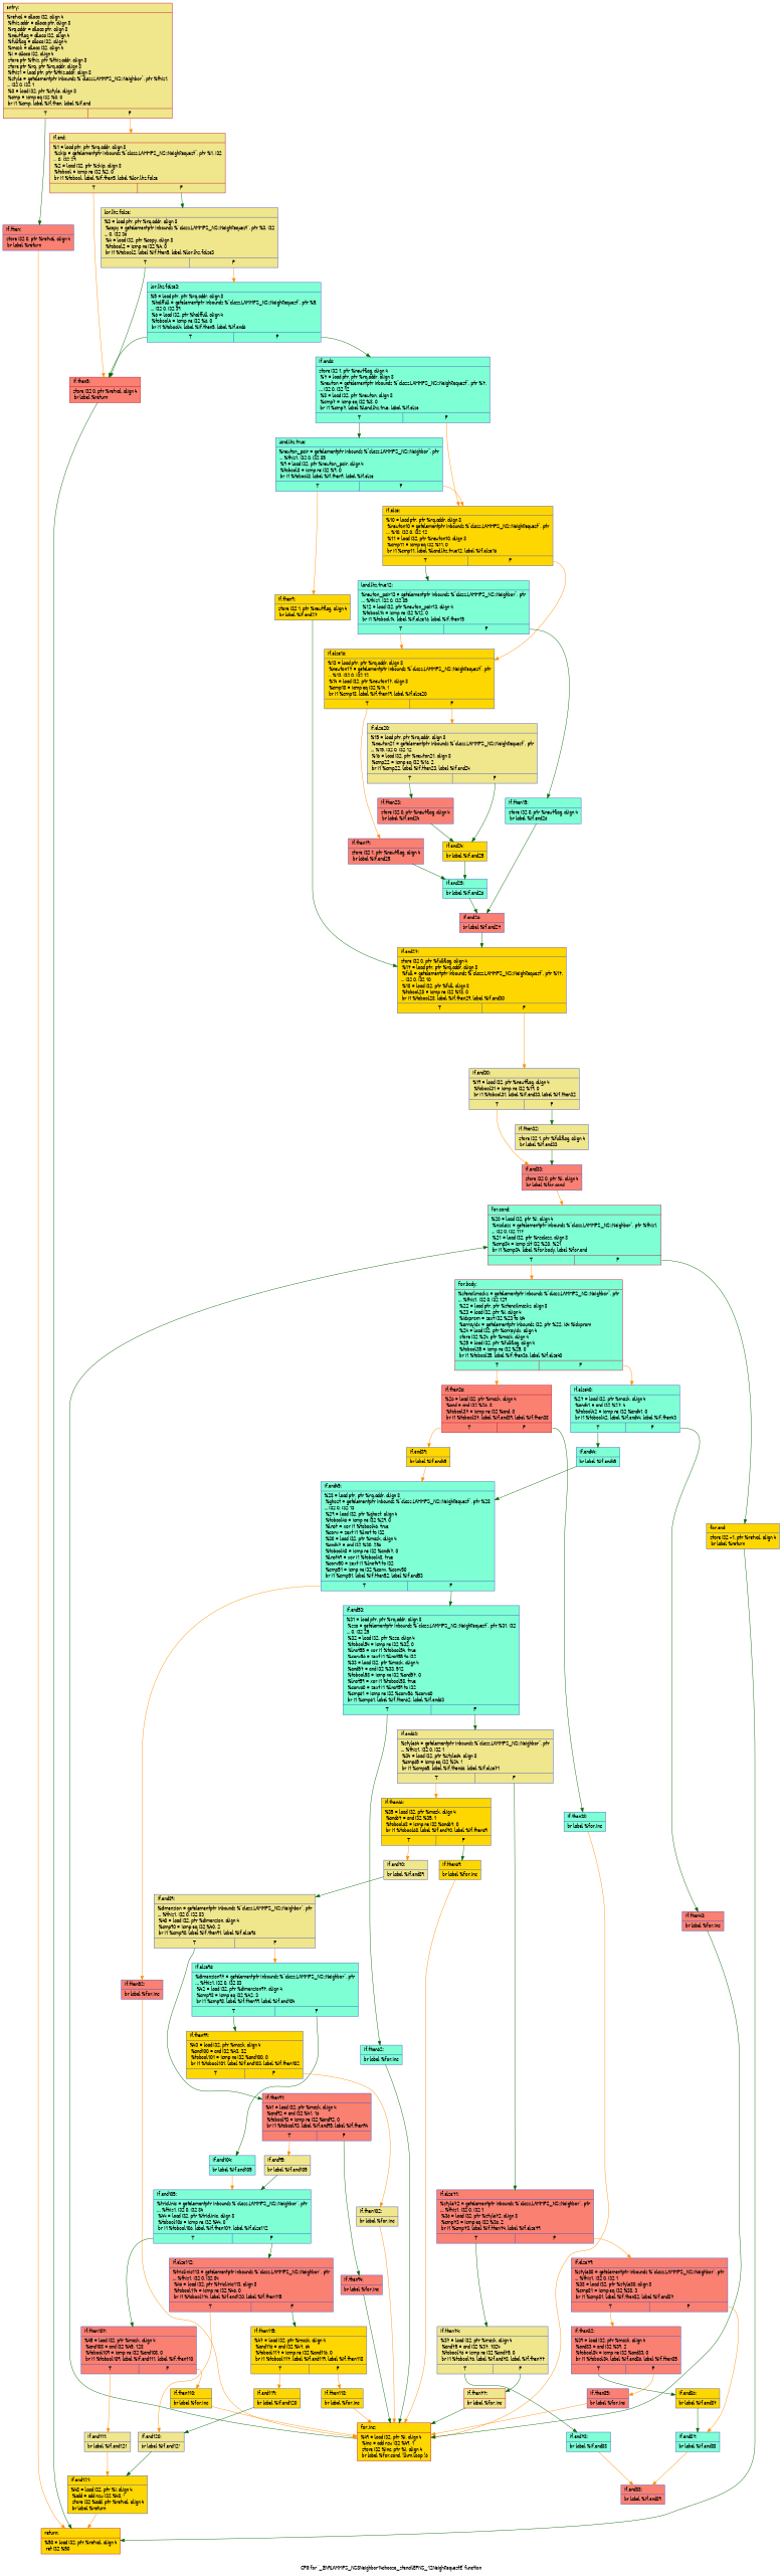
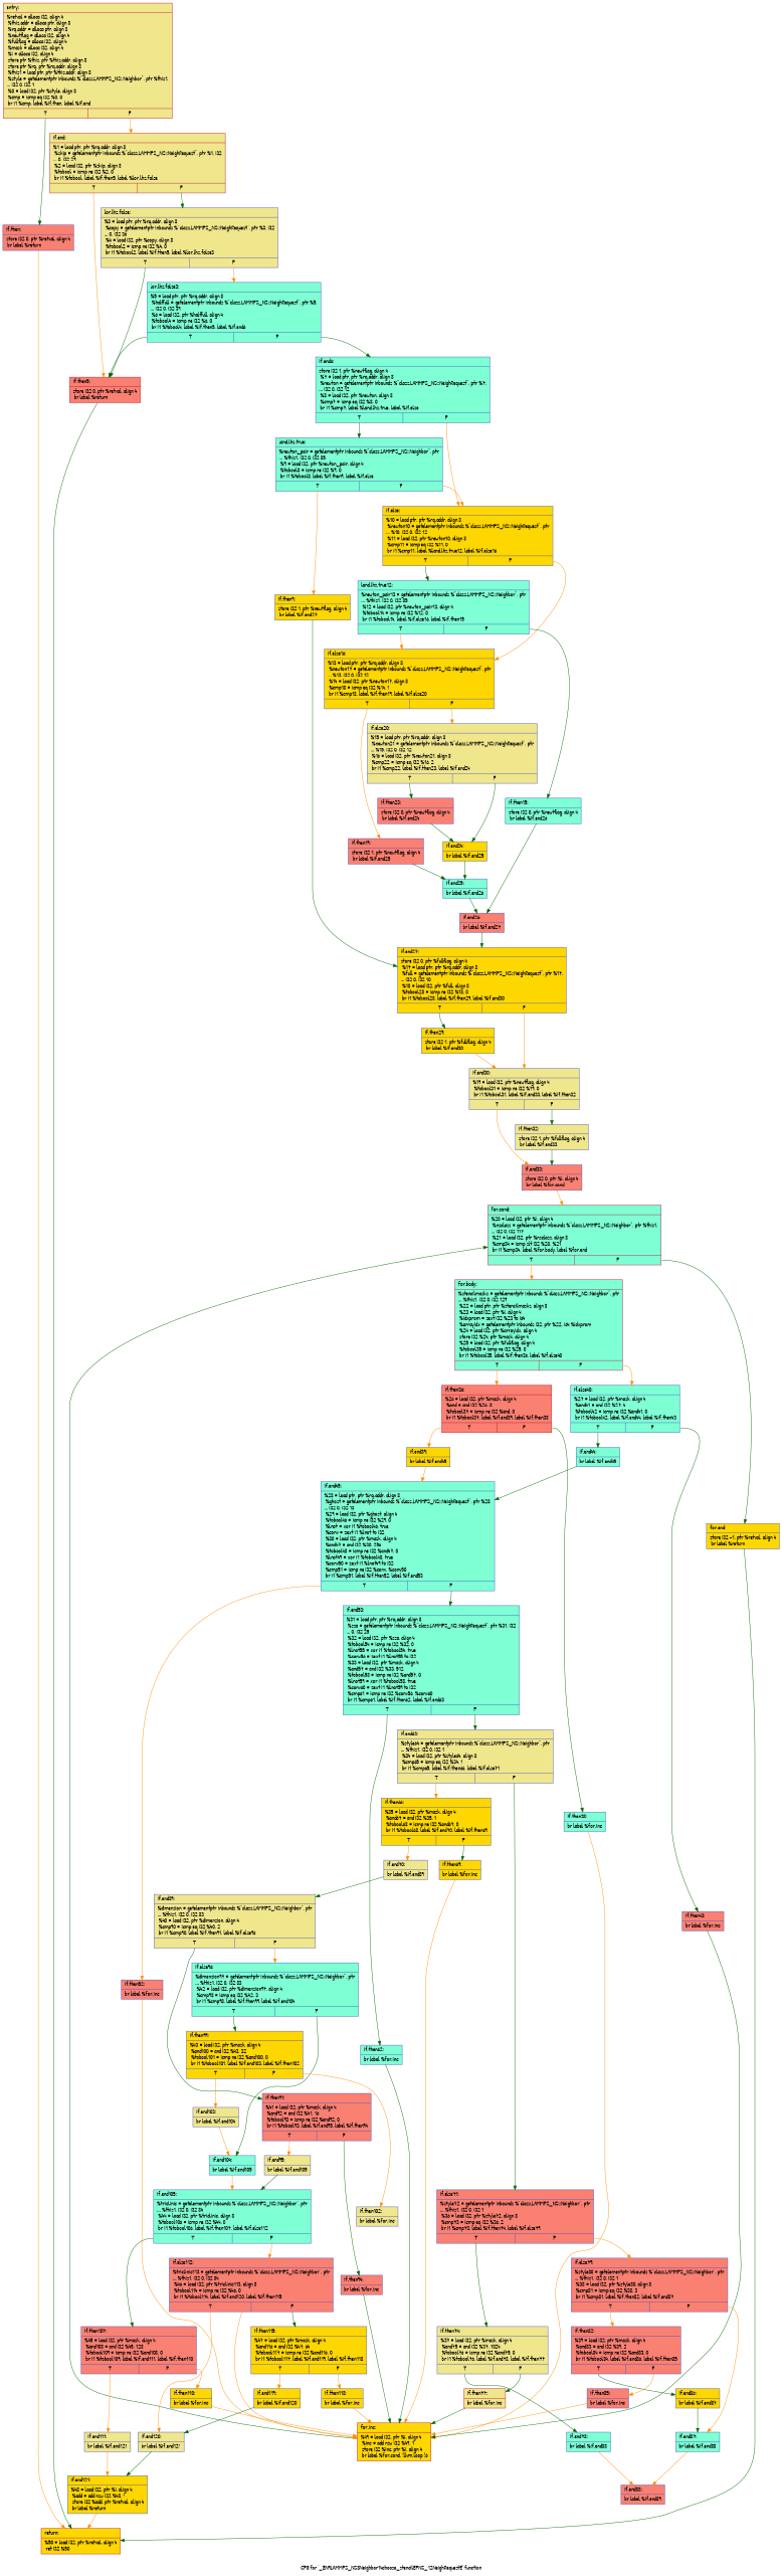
  digraph {
    fontname="Patrick Hand"
    label="CFG for '_ZN9LAMMPS_NS8Neighbor14choose_stencilEPNS_12NeighRequestE' function"
    node [color="#3d50c3ff" fillcolor=gold fontname="Patrick Hand" shape=record style=filled]
    edge [color=darkgreen fontname="Patrick Hand"]
    n1 [color="#b70d28ff" fillcolor=khaki label="{entry:\l|  %retval = alloca i32, align 4\l  %this.addr = alloca ptr, align 8\l  %rq.addr = alloca ptr, align 8\l  %newtflag = alloca i32, align 4\l  %fullflag = alloca i32, align 4\l  %mask = alloca i32, align 4\l  %i = alloca i32, align 4\l  store ptr %this, ptr %this.addr, align 8\l  store ptr %rq, ptr %rq.addr, align 8\l  %this1 = load ptr, ptr %this.addr, align 8\l  %style = getelementptr inbounds %\"class.LAMMPS_NS::Neighbor\", ptr %this1,\l... i32 0, i32 1\l  %0 = load i32, ptr %style, align 8\l  %cmp = icmp eq i32 %0, 0\l  br i1 %cmp, label %if.then, label %if.end\l|{<s0>T|<s1>F}}"]
    n2 [fillcolor=salmon label="{if.then:\l|  store i32 0, ptr %retval, align 4\l  br label %return\l}"]
    n3 [color="#b70d28ff" fillcolor=khaki label="{if.end:\l|  %1 = load ptr, ptr %rq.addr, align 8\l  %skip = getelementptr inbounds %\"class.LAMMPS_NS::NeighRequest\", ptr %1, i32\l... 0, i32 29\l  %2 = load i32, ptr %skip, align 8\l  %tobool = icmp ne i32 %2, 0\l  br i1 %tobool, label %if.then5, label %lor.lhs.false\l|{<s0>T|<s1>F}}"]
    n4 [color="#b70d28ff" label="{return:\l|  %50 = load i32, ptr %retval, align 4\l  ret i32 %50\l}"]
    n5 [color="#b70d28ff" fillcolor=salmon label="{if.then5:\l|  store i32 0, ptr %retval, align 4\l  br label %return\l}"]
    n6 [fillcolor=khaki label="{lor.lhs.false:\l|  %3 = load ptr, ptr %rq.addr, align 8\l  %copy = getelementptr inbounds %\"class.LAMMPS_NS::NeighRequest\", ptr %3, i32\l... 0, i32 36\l  %4 = load i32, ptr %copy, align 8\l  %tobool2 = icmp ne i32 %4, 0\l  br i1 %tobool2, label %if.then5, label %lor.lhs.false3\l|{<s0>T|<s1>F}}"]
    n7 [fillcolor=aquamarine label="{lor.lhs.false3:\l|  %5 = load ptr, ptr %rq.addr, align 8\l  %halffull = getelementptr inbounds %\"class.LAMMPS_NS::NeighRequest\", ptr %5,\l... i32 0, i32 39\l  %6 = load i32, ptr %halffull, align 4\l  %tobool4 = icmp ne i32 %6, 0\l  br i1 %tobool4, label %if.then5, label %if.end6\l|{<s0>T|<s1>F}}"]
    n8 [fillcolor=aquamarine label="{if.end6:\l|  store i32 1, ptr %newtflag, align 4\l  %7 = load ptr, ptr %rq.addr, align 8\l  %newton = getelementptr inbounds %\"class.LAMMPS_NS::NeighRequest\", ptr %7,\l... i32 0, i32 12\l  %8 = load i32, ptr %newton, align 8\l  %cmp7 = icmp eq i32 %8, 0\l  br i1 %cmp7, label %land.lhs.true, label %if.else\l|{<s0>T|<s1>F}}"]
    n9 [fillcolor=aquamarine label="{land.lhs.true:\l|  %newton_pair = getelementptr inbounds %\"class.LAMMPS_NS::Neighbor\", ptr\l... %this1, i32 0, i32 85\l  %9 = load i32, ptr %newton_pair, align 4\l  %tobool8 = icmp ne i32 %9, 0\l  br i1 %tobool8, label %if.then9, label %if.else\l|{<s0>T|<s1>F}}"]
    n10 [label="{if.else:\l|  %10 = load ptr, ptr %rq.addr, align 8\l  %newton10 = getelementptr inbounds %\"class.LAMMPS_NS::NeighRequest\", ptr\l... %10, i32 0, i32 12\l  %11 = load i32, ptr %newton10, align 8\l  %cmp11 = icmp eq i32 %11, 0\l  br i1 %cmp11, label %land.lhs.true12, label %if.else16\l|{<s0>T|<s1>F}}"]
    n11 [label="{if.then9:\l|  store i32 1, ptr %newtflag, align 4\l  br label %if.end27\l}"]
    n12 [fillcolor=aquamarine label="{land.lhs.true12:\l|  %newton_pair13 = getelementptr inbounds %\"class.LAMMPS_NS::Neighbor\", ptr\l... %this1, i32 0, i32 85\l  %12 = load i32, ptr %newton_pair13, align 4\l  %tobool14 = icmp ne i32 %12, 0\l  br i1 %tobool14, label %if.else16, label %if.then15\l|{<s0>T|<s1>F}}"]
    n13 [label="{if.else16:\l|  %13 = load ptr, ptr %rq.addr, align 8\l  %newton17 = getelementptr inbounds %\"class.LAMMPS_NS::NeighRequest\", ptr\l... %13, i32 0, i32 12\l  %14 = load i32, ptr %newton17, align 8\l  %cmp18 = icmp eq i32 %14, 1\l  br i1 %cmp18, label %if.then19, label %if.else20\l|{<s0>T|<s1>F}}"]
    n14 [label="{if.end27:\l|  store i32 0, ptr %fullflag, align 4\l  %17 = load ptr, ptr %rq.addr, align 8\l  %full = getelementptr inbounds %\"class.LAMMPS_NS::NeighRequest\", ptr %17,\l... i32 0, i32 10\l  %18 = load i32, ptr %full, align 8\l  %tobool28 = icmp ne i32 %18, 0\l  br i1 %tobool28, label %if.then29, label %if.end30\l|{<s0>T|<s1>F}}"]
    n15 [fillcolor=aquamarine label="{if.then15:\l|  store i32 0, ptr %newtflag, align 4\l  br label %if.end26\l}"]
    n16 [fillcolor=salmon label="{if.then19:\l|  store i32 1, ptr %newtflag, align 4\l  br label %if.end25\l}"]
    n17 [fillcolor=khaki label="{if.else20:\l|  %15 = load ptr, ptr %rq.addr, align 8\l  %newton21 = getelementptr inbounds %\"class.LAMMPS_NS::NeighRequest\", ptr\l... %15, i32 0, i32 12\l  %16 = load i32, ptr %newton21, align 8\l  %cmp22 = icmp eq i32 %16, 2\l  br i1 %cmp22, label %if.then23, label %if.end24\l|{<s0>T|<s1>F}}"]
+   n18 [label="{if.then29:\l|  store i32 1, ptr %fullflag, align 4\l  br label %if.end30\l}"]
    n19 [fillcolor=khaki label="{if.end30:\l|  %19 = load i32, ptr %newtflag, align 4\l  %tobool31 = icmp ne i32 %19, 0\l  br i1 %tobool31, label %if.end33, label %if.then32\l|{<s0>T|<s1>F}}"]
    n20 [fillcolor=salmon label="{if.end33:\l|  store i32 0, ptr %i, align 4\l  br label %for.cond\l}"]
    n21 [fillcolor=khaki label="{if.then32:\l|  store i32 1, ptr %fullflag, align 4\l  br label %if.end33\l}"]
    n22 [fillcolor=salmon label="{if.end26:\l|  br label %if.end27\l}"]
    n23 [fillcolor=aquamarine label="{if.end25:\l|  br label %if.end26\l}"]
    n24 [fillcolor=salmon label="{if.then23:\l|  store i32 0, ptr %newtflag, align 4\l  br label %if.end24\l}"]
    n25 [label="{if.end24:\l|  br label %if.end25\l}"]
    n26 [color="#b70d28ff" fillcolor=aquamarine label="{for.cond:\l|  %20 = load i32, ptr %i, align 4\l  %nsclass = getelementptr inbounds %\"class.LAMMPS_NS::Neighbor\", ptr %this1,\l... i32 0, i32 117\l  %21 = load i32, ptr %nsclass, align 8\l  %cmp34 = icmp slt i32 %20, %21\l  br i1 %cmp34, label %for.body, label %for.end\l|{<s0>T|<s1>F}}"]
    n27 [color="#b70d28ff" fillcolor=aquamarine label="{for.body:\l|  %stencilmasks = getelementptr inbounds %\"class.LAMMPS_NS::Neighbor\", ptr\l... %this1, i32 0, i32 129\l  %22 = load ptr, ptr %stencilmasks, align 8\l  %23 = load i32, ptr %i, align 4\l  %idxprom = sext i32 %23 to i64\l  %arrayidx = getelementptr inbounds i32, ptr %22, i64 %idxprom\l  %24 = load i32, ptr %arrayidx, align 4\l  store i32 %24, ptr %mask, align 4\l  %25 = load i32, ptr %fullflag, align 4\l  %tobool35 = icmp ne i32 %25, 0\l  br i1 %tobool35, label %if.then36, label %if.else40\l|{<s0>T|<s1>F}}"]
    n28 [label="{for.end:\l|  store i32 -1, ptr %retval, align 4\l  br label %return\l}"]
    n29 [color="#b70d28ff" fillcolor=salmon label="{if.then36:\l|  %26 = load i32, ptr %mask, align 4\l  %and = and i32 %26, 8\l  %tobool37 = icmp ne i32 %and, 0\l  br i1 %tobool37, label %if.end39, label %if.then38\l|{<s0>T|<s1>F}}"]
    n30 [fillcolor=aquamarine label="{if.else40:\l|  %27 = load i32, ptr %mask, align 4\l  %and41 = and i32 %27, 4\l  %tobool42 = icmp ne i32 %and41, 0\l  br i1 %tobool42, label %if.end44, label %if.then43\l|{<s0>T|<s1>F}}"]
    n31 [label="{if.end39:\l|  br label %if.end45\l}"]
    n32 [fillcolor=aquamarine label="{if.then38:\l|  br label %for.inc\l}"]
    n33 [fillcolor=aquamarine label="{if.end44:\l|  br label %if.end45\l}"]
    n34 [fillcolor=salmon label="{if.then43:\l|  br label %for.inc\l}"]
    n35 [fillcolor=aquamarine label="{if.end45:\l|  %28 = load ptr, ptr %rq.addr, align 8\l  %ghost = getelementptr inbounds %\"class.LAMMPS_NS::NeighRequest\", ptr %28,\l... i32 0, i32 13\l  %29 = load i32, ptr %ghost, align 4\l  %tobool46 = icmp ne i32 %29, 0\l  %lnot = xor i1 %tobool46, true\l  %conv = zext i1 %lnot to i32\l  %30 = load i32, ptr %mask, align 4\l  %and47 = and i32 %30, 256\l  %tobool48 = icmp ne i32 %and47, 0\l  %lnot49 = xor i1 %tobool48, true\l  %conv50 = zext i1 %lnot49 to i32\l  %cmp51 = icmp ne i32 %conv, %conv50\l  br i1 %cmp51, label %if.then52, label %if.end53\l|{<s0>T|<s1>F}}"]
    n36 [color="#b70d28ff" label="{for.inc:\l|  %49 = load i32, ptr %i, align 4\l  %inc = add nsw i32 %49, 1\l  store i32 %inc, ptr %i, align 4\l  br label %for.cond, !llvm.loop !6\l}"]
    n37 [fillcolor=salmon label="{if.then52:\l|  br label %for.inc\l}"]
    n38 [fillcolor=aquamarine label="{if.end53:\l|  %31 = load ptr, ptr %rq.addr, align 8\l  %ssa = getelementptr inbounds %\"class.LAMMPS_NS::NeighRequest\", ptr %31, i32\l... 0, i32 25\l  %32 = load i32, ptr %ssa, align 4\l  %tobool54 = icmp ne i32 %32, 0\l  %lnot55 = xor i1 %tobool54, true\l  %conv56 = zext i1 %lnot55 to i32\l  %33 = load i32, ptr %mask, align 4\l  %and57 = and i32 %33, 512\l  %tobool58 = icmp ne i32 %and57, 0\l  %lnot59 = xor i1 %tobool58, true\l  %conv60 = zext i1 %lnot59 to i32\l  %cmp61 = icmp ne i32 %conv56, %conv60\l  br i1 %cmp61, label %if.then62, label %if.end63\l|{<s0>T|<s1>F}}"]
    n39 [fillcolor=aquamarine label="{if.then62:\l|  br label %for.inc\l}"]
    n40 [fillcolor=khaki label="{if.end63:\l|  %style64 = getelementptr inbounds %\"class.LAMMPS_NS::Neighbor\", ptr\l... %this1, i32 0, i32 1\l  %34 = load i32, ptr %style64, align 8\l  %cmp65 = icmp eq i32 %34, 1\l  br i1 %cmp65, label %if.then66, label %if.else71\l|{<s0>T|<s1>F}}"]
    n41 [label="{if.then66:\l|  %35 = load i32, ptr %mask, align 4\l  %and67 = and i32 %35, 1\l  %tobool68 = icmp ne i32 %and67, 0\l  br i1 %tobool68, label %if.end70, label %if.then69\l|{<s0>T|<s1>F}}"]
    n42 [fillcolor=salmon label="{if.else71:\l|  %style72 = getelementptr inbounds %\"class.LAMMPS_NS::Neighbor\", ptr\l... %this1, i32 0, i32 1\l  %36 = load i32, ptr %style72, align 8\l  %cmp73 = icmp eq i32 %36, 2\l  br i1 %cmp73, label %if.then74, label %if.else79\l|{<s0>T|<s1>F}}"]
    n43 [fillcolor=khaki label="{if.end70:\l|  br label %if.end89\l}"]
    n44 [label="{if.then69:\l|  br label %for.inc\l}"]
    n45 [fillcolor=khaki label="{if.then74:\l|  %37 = load i32, ptr %mask, align 4\l  %and75 = and i32 %37, 1024\l  %tobool76 = icmp ne i32 %and75, 0\l  br i1 %tobool76, label %if.end78, label %if.then77\l|{<s0>T|<s1>F}}"]
    n46 [fillcolor=salmon label="{if.else79:\l|  %style80 = getelementptr inbounds %\"class.LAMMPS_NS::Neighbor\", ptr\l... %this1, i32 0, i32 1\l  %38 = load i32, ptr %style80, align 8\l  %cmp81 = icmp eq i32 %38, 3\l  br i1 %cmp81, label %if.then82, label %if.end87\l|{<s0>T|<s1>F}}"]
    n47 [fillcolor=khaki label="{if.end89:\l|  %dimension = getelementptr inbounds %\"class.LAMMPS_NS::Neighbor\", ptr\l... %this1, i32 0, i32 83\l  %40 = load i32, ptr %dimension, align 4\l  %cmp90 = icmp eq i32 %40, 2\l  br i1 %cmp90, label %if.then91, label %if.else96\l|{<s0>T|<s1>F}}"]
    n48 [fillcolor=aquamarine label="{if.end78:\l|  br label %if.end88\l}"]
    n49 [color="#b70d28ff" fillcolor=khaki label="{if.then77:\l|  br label %for.inc\l}"]
    n50 [fillcolor=salmon label="{if.then82:\l|  %39 = load i32, ptr %mask, align 4\l  %and83 = and i32 %39, 2\l  %tobool84 = icmp ne i32 %and83, 0\l  br i1 %tobool84, label %if.end86, label %if.then85\l|{<s0>T|<s1>F}}"]
    n51 [fillcolor=aquamarine label="{if.end87:\l|  br label %if.end88\l}"]
    n52 [fillcolor=salmon label="{if.then91:\l|  %41 = load i32, ptr %mask, align 4\l  %and92 = and i32 %41, 16\l  %tobool93 = icmp ne i32 %and92, 0\l  br i1 %tobool93, label %if.end95, label %if.then94\l|{<s0>T|<s1>F}}"]
    n53 [fillcolor=aquamarine label="{if.else96:\l|  %dimension97 = getelementptr inbounds %\"class.LAMMPS_NS::Neighbor\", ptr\l... %this1, i32 0, i32 83\l  %42 = load i32, ptr %dimension97, align 4\l  %cmp98 = icmp eq i32 %42, 3\l  br i1 %cmp98, label %if.then99, label %if.end104\l|{<s0>T|<s1>F}}"]
    n54 [fillcolor=khaki label="{if.end95:\l|  br label %if.end105\l}"]
    n55 [fillcolor=salmon label="{if.then94:\l|  br label %for.inc\l}"]
    n56 [label="{if.then99:\l|  %43 = load i32, ptr %mask, align 4\l  %and100 = and i32 %43, 32\l  %tobool101 = icmp ne i32 %and100, 0\l  br i1 %tobool101, label %if.end103, label %if.then102\l|{<s0>T|<s1>F}}"]
    n57 [fillcolor=aquamarine label="{if.end104:\l|  br label %if.end105\l}"]
    n58 [fillcolor=salmon label="{if.end88:\l|  br label %if.end89\l}"]
    n59 [label="{if.end86:\l|  br label %if.end87\l}"]
    n60 [fillcolor=salmon label="{if.then85:\l|  br label %for.inc\l}"]
    n61 [fillcolor=aquamarine label="{if.end105:\l|  %triclinic = getelementptr inbounds %\"class.LAMMPS_NS::Neighbor\", ptr\l... %this1, i32 0, i32 84\l  %44 = load i32, ptr %triclinic, align 8\l  %tobool106 = icmp ne i32 %44, 0\l  br i1 %tobool106, label %if.then107, label %if.else112\l|{<s0>T|<s1>F}}"]
+   n62 [fillcolor=khaki label="{if.end103:\l|  br label %if.end104\l}"]
    n63 [fillcolor=khaki label="{if.then102:\l|  br label %for.inc\l}"]
    n64 [fillcolor=salmon label="{if.then107:\l|  %45 = load i32, ptr %mask, align 4\l  %and108 = and i32 %45, 128\l  %tobool109 = icmp ne i32 %and108, 0\l  br i1 %tobool109, label %if.end111, label %if.then110\l|{<s0>T|<s1>F}}"]
    n65 [fillcolor=salmon label="{if.else112:\l|  %triclinic113 = getelementptr inbounds %\"class.LAMMPS_NS::Neighbor\", ptr\l... %this1, i32 0, i32 84\l  %46 = load i32, ptr %triclinic113, align 8\l  %tobool114 = icmp ne i32 %46, 0\l  br i1 %tobool114, label %if.end120, label %if.then115\l|{<s0>T|<s1>F}}"]
    n66 [fillcolor=khaki label="{if.end111:\l|  br label %if.end121\l}"]
    n67 [label="{if.then110:\l|  br label %for.inc\l}"]
    n68 [fillcolor=khaki label="{if.end120:\l|  br label %if.end121\l}"]
    n69 [label="{if.then115:\l|  %47 = load i32, ptr %mask, align 4\l  %and116 = and i32 %47, 64\l  %tobool117 = icmp ne i32 %and116, 0\l  br i1 %tobool117, label %if.end119, label %if.then118\l|{<s0>T|<s1>F}}"]
    n70 [label="{if.end121:\l|  %48 = load i32, ptr %i, align 4\l  %add = add nsw i32 %48, 1\l  store i32 %add, ptr %retval, align 4\l  br label %return\l}"]
    n71 [label="{if.end119:\l|  br label %if.end120\l}"]
    n72 [label="{if.then118:\l|  br label %for.inc\l}"]
    n1 -> n2 [tailport=s0]
    n1 -> n3 [color=darkorange tailport=s1]
    n2 -> n4 [color=darkorange]
    n3 -> n5 [color=darkorange tailport=s0]
    n3 -> n6 [tailport=s1]
    n5 -> n4
    n6 -> n5 [tailport=s0]
    n6 -> n7 [color=darkorange tailport=s1]
    n7 -> n5 [tailport=s0]
    n7 -> n8 [tailport=s1]
    n8 -> n9 [tailport=s0]
    n8 -> n10 [color=darkorange tailport=s1]
    n9 -> n10 [color=darkorange tailport=s1]
    n9 -> n11 [color=darkorange tailport=s0]
    n10 -> n12 [tailport=s0]
    n10 -> n13 [color=darkorange tailport=s1]
    n11 -> n14
    n12 -> n13 [color=darkorange tailport=s0]
    n12 -> n15 [tailport=s1]
    n13 -> n16 [color=darkorange tailport=s0]
    n13 -> n17 [color=darkorange tailport=s1]
+   n14 -> n18 [tailport=s0]
    n14 -> n19 [color=darkorange tailport=s1]
    n15 -> n22
    n16 -> n23
    n17 -> n24 [tailport=s0]
    n17 -> n25 [tailport=s1]
+   n18 -> n19 [color=darkorange]
    n19 -> n20 [color=darkorange tailport=s0]
    n19 -> n21 [tailport=s1]
    n20 -> n26 [color=darkorange]
    n21 -> n20
    n22 -> n14
    n23 -> n22
    n24 -> n25
    n25 -> n23
    n26 -> n27 [color=darkorange tailport=s0]
    n26 -> n28 [tailport=s1]
    n27 -> n29 [color=darkorange tailport=s0]
    n27 -> n30 [color=darkorange tailport=s1]
    n28 -> n4
    n29 -> n31 [color=darkorange tailport=s0]
    n29 -> n32 [tailport=s1]
    n30 -> n33 [tailport=s0]
    n30 -> n34 [tailport=s1]
    n31 -> n35 [color=darkorange]
    n32 -> n36 [color=darkorange]
    n33 -> n35
    n34 -> n36
    n35 -> n37 [color=darkorange tailport=s0]
    n35 -> n38 [tailport=s1]
    n36 -> n26
    n37 -> n36 [color=darkorange]
    n38 -> n39 [tailport=s0]
    n38 -> n40 [tailport=s1]
    n39 -> n36
    n40 -> n41 [color=darkorange tailport=s0]
    n40 -> n42 [tailport=s1]
    n41 -> n43 [color=darkorange tailport=s0]
    n41 -> n44 [tailport=s1]
    n42 -> n45 [tailport=s0]
    n42 -> n46 [color=darkorange tailport=s1]
    n43 -> n47
    n44 -> n36 [color=darkorange]
    n45 -> n48 [tailport=s0]
    n45 -> n49 [tailport=s1]
    n46 -> n50 [color=darkorange tailport=s0]
    n46 -> n51 [color=darkorange tailport=s1]
    n47 -> n52 [tailport=s0]
    n47 -> n53 [color=darkorange tailport=s1]
    n48 -> n58 [color=darkorange]
    n49 -> n36
    n50 -> n59 [tailport=s0]
    n50 -> n60 [color=darkorange tailport=s1]
    n51 -> n58 [color=darkorange]
    n52 -> n54 [color=darkorange tailport=s0]
    n52 -> n55 [tailport=s1]
    n53 -> n56 [tailport=s0]
    n53 -> n57 [tailport=s1]
    n54 -> n61
    n55 -> n36
+   n56 -> n62 [color=darkorange tailport=s0]
    n56 -> n63 [color=darkorange tailport=s1]
    n57 -> n61 [color=darkorange]
    n59 -> n51
    n60 -> n36 [color=darkorange]
    n61 -> n64 [tailport=s0]
-   n61 -> n65 [tailport=s1]
-   n63 -> n36 [color=darkorange]
+   n61 -> n65 [color=darkorange tailport=s1]
+   n62 -> n57 [color=darkorange]
+   n65 -> n36 [color=darkorange]
    n64 -> n66 [color=darkorange tailport=s0]
    n64 -> n67 [color=darkorange tailport=s1]
    n65 -> n68 [color=darkorange tailport=s0]
    n65 -> n69 [tailport=s1]
    n66 -> n70 [color=darkorange]
    n67 -> n36 [color=darkorange]
    n68 -> n70
    n69 -> n71 [color=darkorange tailport=s0]
    n69 -> n72 [color=darkorange tailport=s1]
    n70 -> n4 [color=darkorange]
    n71 -> n68
    n72 -> n36 [color=darkorange]
  }
